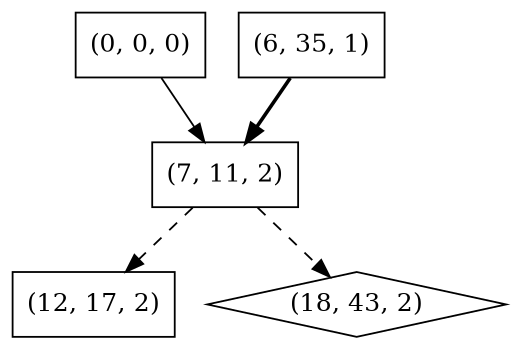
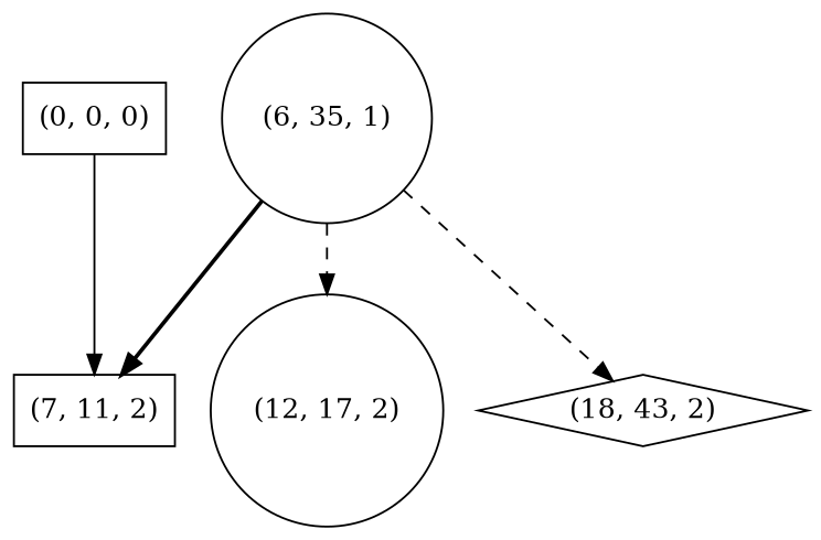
  digraph {
    node [shape=box]
    edge [style=dashed]
    "(0, 0, 0)"
    "(7, 11, 2)"
-   "(6, 35, 1)"
-   "(12, 17, 2)"
+   "(6, 35, 1)" [shape=circle]
+   "(12, 17, 2)" [shape=circle]
    n5 [label="(18, 43, 2)" shape=diamond]
    "(0, 0, 0)" -> "(7, 11, 2)" [style=solid]
    "(6, 35, 1)" -> "(7, 11, 2)" [style=bold]
-   "(7, 11, 2)" -> "(12, 17, 2)"
-   "(7, 11, 2)" -> n5
+   "(6, 35, 1)" -> "(12, 17, 2)"
+   "(6, 35, 1)" -> n5
  }
